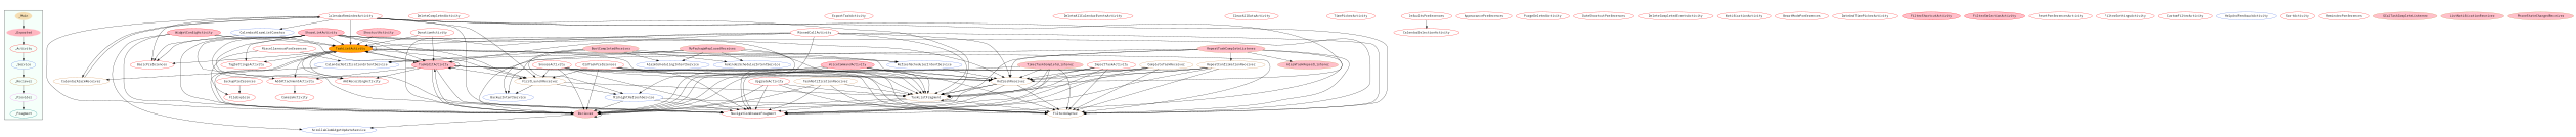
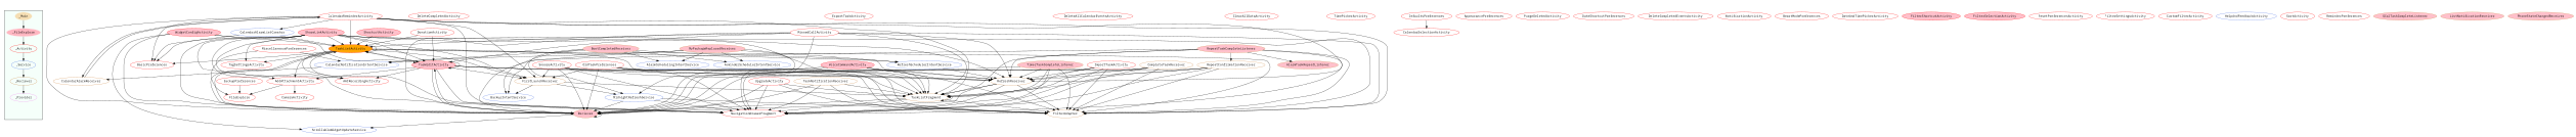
  digraph {
    fontname="IBM Plex Mono"
    node [color=red fontname="IBM Plex Mono"]
    edge [fontname="IBM Plex Mono"]
    _Activity
    _Service [color=royalblue]
    _Reciever [color=peru]
    _Provider [color=violet]
-   _Fragment [color=teal]
    _Main [color=mintcream fillcolor=wheat style=filled]
-   _Exported [color=mintcream fillcolor=lightpink style=filled]
+   _Exported [color=mintcream fillcolor=lightpink style=filled label=_FileExplore]
    TaskListActivity [fillcolor=orange style=filled]
    BasicPreferences
    TagSettingsActivity
    AddAttachmentActivity
    AACRecordingActivity
    TaskEditActivity [fillcolor=pink style=filled]
    FilterAdapter [color=peru]
    NavigationDrawerFragment
    RefreshReceiver [color=peru]
    FirstLaunchReceiver [color=peru]
    TaskListFragment [color=peru]
    n19 [color=peru fillcolor=pink label=Reciever style=filled]
    FileExplore
    CameraActivity
    BackupIntentService [color=royalblue]
    MidnightRefreshService [color=royalblue]
    ScrollableWidgetUpdateService [color=royalblue]
    ShortcutActivity [fillcolor=pink style=filled]
    DeleteCompletedActivity
    ExportTaskActivity
    DeleteAllCalendarEventsActivity
    UpgradeActivity
    SnoozeActivity
    ImportTaskActivity
    MissedCallActivity
    ClearAllDataActivity
    TimePickerActivity
    DefaultsPreferences
    CalendarSelectionActivity
    AppearancePreferences
    PurgeDeletedActivity
    DateShortcutPreferences
    DeleteCompletedEventsActivity
    NotificationActivity
    DonationActivity
    MiscellaneousPreferences
    CalendarNotificationIntentService [color=royalblue]
    CalendarAlarmReceiver [color=peru]
    BeastModePreferences
    DateAndTimePickerActivity
    FilterShortcutActivity [fillcolor=pink style=filled]
    FilterSelectionActivity [fillcolor=pink style=filled]
    OldTaskPreferences
    CalendarReminderActivity
    CalendarAlarmListCreator [color=royalblue]
    ResetPreferencesActivity
    WidgetConfigActivity [fillcolor=pink style=filled]
    FilterSettingsActivity
    CustomFilterActivity
    BackupPreferences
    HelpAndFeedbackActivity [color=royalblue]
    SortActivity
    ShareLinkActivity [fillcolor=pink style=filled]
    VoiceCommandActivity [fillcolor=pink style=filled]
    ReminderPreferences
    RefreshSchedulerIntentService [color=royalblue]
    AlarmSchedulingIntentService [color=royalblue]
    ReminderSchedulerIntentService [color=royalblue]
    TimerTaskCompleteListener [color=peru fillcolor=pink style=filled]
    BootCompletedReceiver [color=peru fillcolor=pink style=filled]
    TaskNotificationReceiver [color=peru]
    AlarmTaskRepeatListener [color=peru fillcolor=pink style=filled]
    RepeatConfirmationReceiver [color=peru]
    RepeatTaskCompleteListener [color=peru fillcolor=pink style=filled]
    CompleteTaskReceiver [color=peru]
    GCalTaskCompleteListener [color=peru fillcolor=pink style=filled]
    ListNotificationReceiver [color=peru fillcolor=pink style=filled]
    PhoneStateChangedReceiver [color=peru fillcolor=pink style=filled]
    MyPackageReplacedReceiver [color=peru fillcolor=pink style=filled]
    subgraph cluster_1 {
      bgcolor=mintcream
      _Activity
      _Service
      _Reciever
      _Provider
-     _Fragment
      _Main
      _Exported
    }
    _Activity -> _Service
    _Service -> _Reciever
    _Reciever -> _Provider
-   _Provider -> _Fragment
    _Main -> _Exported
    _Exported -> _Activity
    TaskListActivity -> TaskListActivity
    TaskListActivity -> BasicPreferences
    TaskListActivity -> TagSettingsActivity
    TaskListActivity -> AddAttachmentActivity
    TaskListActivity -> AACRecordingActivity
    TaskListActivity -> TaskEditActivity
    TaskListActivity -> FilterAdapter
    TaskListActivity -> NavigationDrawerFragment
    TaskListActivity -> RefreshReceiver
    TaskListActivity -> FirstLaunchReceiver
    TaskListActivity -> TaskListFragment
    TaskListActivity -> n19
+   AddAttachmentActivity -> FileExplore
    AddAttachmentActivity -> CameraActivity
    TaskEditActivity -> TaskListActivity
    TaskEditActivity -> AddAttachmentActivity
    TaskEditActivity -> AACRecordingActivity
    TaskEditActivity -> TaskEditActivity
    TaskEditActivity -> FilterAdapter
    TaskEditActivity -> NavigationDrawerFragment
    TaskEditActivity -> RefreshReceiver
    TaskEditActivity -> FirstLaunchReceiver
    TaskEditActivity -> TaskListFragment
    TaskEditActivity -> n19
    RefreshReceiver -> FilterAdapter
    RefreshReceiver -> NavigationDrawerFragment
    RefreshReceiver -> TaskListFragment
    RefreshReceiver -> n19
    FirstLaunchReceiver -> TaskListFragment
    FirstLaunchReceiver -> BackupIntentService
    FirstLaunchReceiver -> MidnightRefreshService
    TaskListFragment -> FilterAdapter
    TaskListFragment -> NavigationDrawerFragment
    TaskListFragment -> TaskListFragment
    TaskListFragment -> n19
    n19 -> TaskListActivity
    n19 -> TaskEditActivity
    n19 -> n19
    n19 -> ScrollableWidgetUpdateService
    MidnightRefreshService -> FilterAdapter
    MidnightRefreshService -> NavigationDrawerFragment
    MidnightRefreshService -> n19
    ShortcutActivity -> TaskListActivity
    UpgradeActivity -> FilterAdapter
    UpgradeActivity -> NavigationDrawerFragment
    UpgradeActivity -> TaskListFragment
    UpgradeActivity -> n19
    SnoozeActivity -> FilterAdapter
    SnoozeActivity -> NavigationDrawerFragment
    SnoozeActivity -> RefreshReceiver
    SnoozeActivity -> FirstLaunchReceiver
    SnoozeActivity -> TaskListFragment
    SnoozeActivity -> n19
    ImportTaskActivity -> FilterAdapter
    ImportTaskActivity -> NavigationDrawerFragment
    ImportTaskActivity -> RefreshReceiver
    ImportTaskActivity -> TaskListFragment
    ImportTaskActivity -> n19
    MissedCallActivity -> TaskListActivity
    MissedCallActivity -> TaskEditActivity
    MissedCallActivity -> FilterAdapter
    MissedCallActivity -> NavigationDrawerFragment
    MissedCallActivity -> RefreshReceiver
    MissedCallActivity -> TaskListFragment
    MissedCallActivity -> n19
    DefaultsPreferences -> CalendarSelectionActivity
    DonationActivity -> TaskListActivity
    DonationActivity -> TaskEditActivity
    MiscellaneousPreferences -> FileExplore
    MiscellaneousPreferences -> CalendarNotificationIntentService
    CalendarNotificationIntentService -> CalendarAlarmReceiver
    CalendarAlarmReceiver -> CalendarReminderActivity
    OldTaskPreferences -> FilterAdapter
    OldTaskPreferences -> NavigationDrawerFragment
    OldTaskPreferences -> RefreshReceiver
    OldTaskPreferences -> FirstLaunchReceiver
    OldTaskPreferences -> TaskListFragment
    OldTaskPreferences -> n19
    CalendarReminderActivity -> TaskListActivity
    CalendarReminderActivity -> BasicPreferences
    CalendarReminderActivity -> FilterAdapter
    CalendarReminderActivity -> NavigationDrawerFragment
    CalendarReminderActivity -> RefreshReceiver
    CalendarReminderActivity -> FirstLaunchReceiver
    CalendarReminderActivity -> TaskListFragment
    CalendarReminderActivity -> n19
    CalendarReminderActivity -> CalendarAlarmReceiver
    CalendarReminderActivity -> CalendarAlarmListCreator
    CalendarAlarmListCreator -> TaskListActivity
    CalendarAlarmListCreator -> BasicPreferences
    WidgetConfigActivity -> TaskListActivity
    WidgetConfigActivity -> TaskEditActivity
    WidgetConfigActivity -> n19
    WidgetConfigActivity -> ScrollableWidgetUpdateService
    BackupPreferences -> FileExplore
    ShareLinkActivity -> TaskListActivity
    ShareLinkActivity -> BasicPreferences
    ShareLinkActivity -> TagSettingsActivity
    ShareLinkActivity -> AddAttachmentActivity
    ShareLinkActivity -> AACRecordingActivity
    ShareLinkActivity -> TaskEditActivity
    ShareLinkActivity -> FilterAdapter
    ShareLinkActivity -> NavigationDrawerFragment
    ShareLinkActivity -> RefreshReceiver
    ShareLinkActivity -> FirstLaunchReceiver
    ShareLinkActivity -> TaskListFragment
    ShareLinkActivity -> n19
    VoiceCommandActivity -> FilterAdapter
    VoiceCommandActivity -> NavigationDrawerFragment
    VoiceCommandActivity -> RefreshReceiver
    VoiceCommandActivity -> TaskListFragment
    VoiceCommandActivity -> n19
    RefreshSchedulerIntentService -> RefreshReceiver
    TimerTaskCompleteListener -> FilterAdapter
    TimerTaskCompleteListener -> NavigationDrawerFragment
    TimerTaskCompleteListener -> RefreshReceiver
    TimerTaskCompleteListener -> TaskListFragment
    TimerTaskCompleteListener -> n19
    BootCompletedReceiver -> BackupIntentService
    BootCompletedReceiver -> MidnightRefreshService
    BootCompletedReceiver -> CalendarNotificationIntentService
    BootCompletedReceiver -> RefreshSchedulerIntentService
    BootCompletedReceiver -> AlarmSchedulingIntentService
    BootCompletedReceiver -> ReminderSchedulerIntentService
    TaskNotificationReceiver -> FilterAdapter
    TaskNotificationReceiver -> NavigationDrawerFragment
    TaskNotificationReceiver -> TaskListFragment
    TaskNotificationReceiver -> n19
    RepeatConfirmationReceiver -> FilterAdapter
    RepeatConfirmationReceiver -> NavigationDrawerFragment
    RepeatConfirmationReceiver -> RefreshReceiver
    RepeatConfirmationReceiver -> TaskListFragment
    RepeatConfirmationReceiver -> n19
    RepeatTaskCompleteListener -> FilterAdapter
    RepeatTaskCompleteListener -> NavigationDrawerFragment
    RepeatTaskCompleteListener -> RefreshReceiver
    RepeatTaskCompleteListener -> TaskListFragment
    RepeatTaskCompleteListener -> n19
    RepeatTaskCompleteListener -> AlarmTaskRepeatListener
    RepeatTaskCompleteListener -> RepeatConfirmationReceiver
    CompleteTaskReceiver -> FilterAdapter
    CompleteTaskReceiver -> NavigationDrawerFragment
    CompleteTaskReceiver -> RefreshReceiver
    CompleteTaskReceiver -> TaskListFragment
    CompleteTaskReceiver -> n19
    MyPackageReplacedReceiver -> BackupIntentService
    MyPackageReplacedReceiver -> MidnightRefreshService
    MyPackageReplacedReceiver -> CalendarNotificationIntentService
    MyPackageReplacedReceiver -> RefreshSchedulerIntentService
    MyPackageReplacedReceiver -> AlarmSchedulingIntentService
    MyPackageReplacedReceiver -> ReminderSchedulerIntentService
  }
